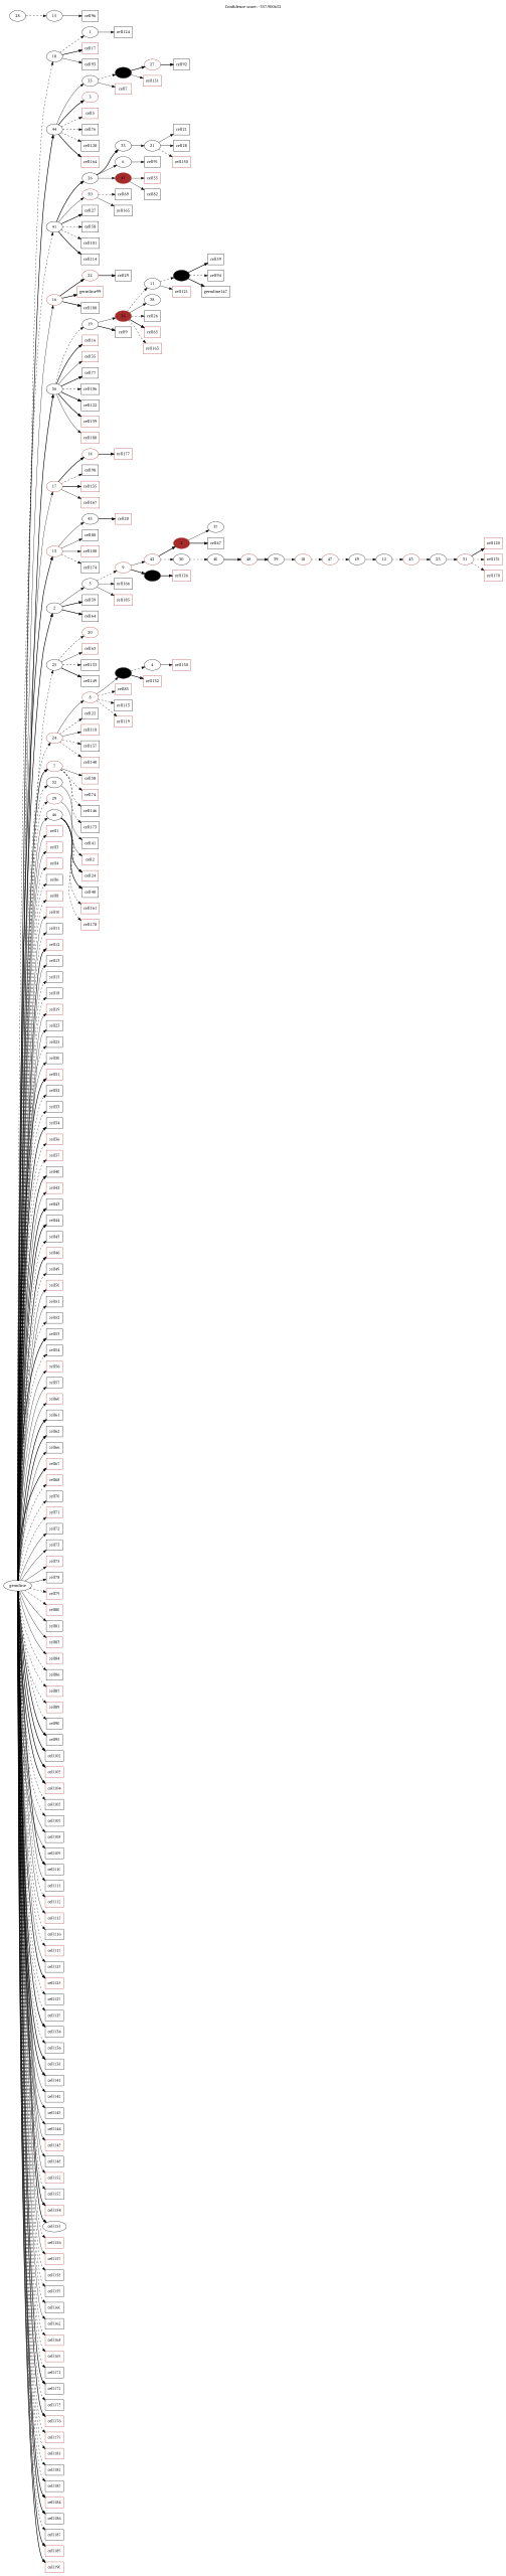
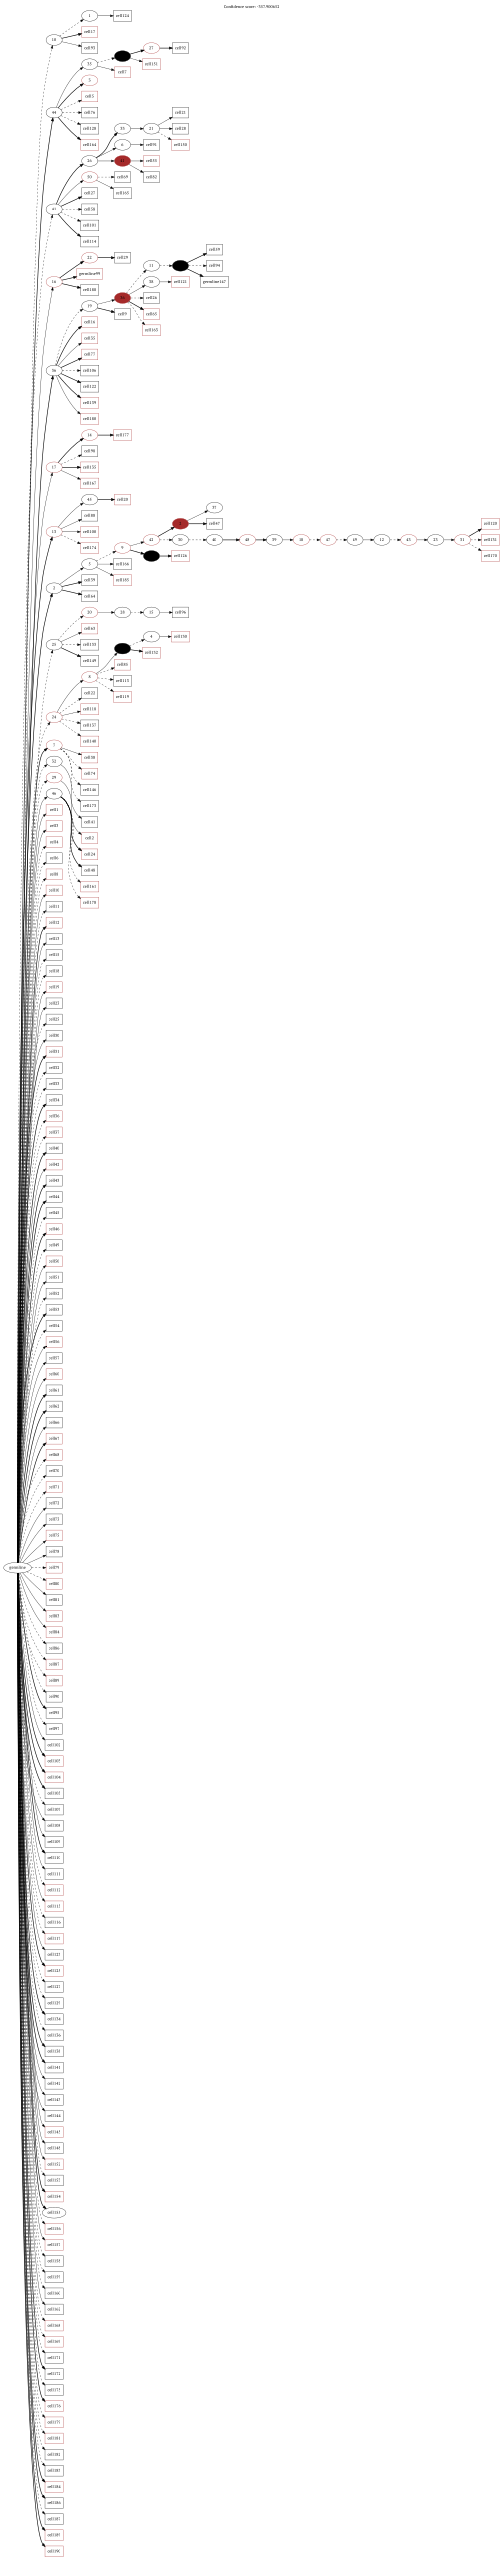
  digraph {
    fontname="PT Serif"
    label="Confidence score: -357.900652"
    labelloc=t
    rankdir=LR
    node [color=black fontname="PT Serif" shape=box]
    edge [fontname="PT Serif" style=dashed]
    n1 [label=10 shape=""]
    n2 [label=1 shape=""]
    cell17 [color=brown]
    cell93
    cell124
    n6 [label=44 style=filled shape=""]
    n7 [color=brown label=27 shape=""]
    cell151 [color=brown]
    cell92
    n10 [label=35 shape=""]
    cell7 [color=brown]
    n12 [label=44 shape=""]
    n13 [color=brown label=3 shape=""]
    cell5 [color=brown]
    cell76
    cell128
    cell164 [color=brown]
    n18 [label=33 shape=""]
    n19 [label=21 shape=""]
    cell21
    cell28
    cell150 [color=brown]
    n23 [label=26 shape=""]
    n24 [label=6 shape=""]
    n25 [color=brown label=41 style=filled shape=""]
    cell91
    cell55 [color=brown]
    cell82
    n29 [label=41 shape=""]
    n30 [color=brown label=50 shape=""]
    cell27
    cell58
    cell101
    cell114
    cell69
    cell165
    n37 [color=brown label=16 shape=""]
    n38 [color=brown label=22 shape=""]
    n39 [color=brown label=germline99]
    cell188
    cell29
    n42 [label=11 shape=""]
    n43 [label=19 style=filled shape=""]
    cell59
    cell94
    n46 [label=germline147]
    n47 [color=brown label=36 style=filled shape=""]
    n48 [label=38 shape=""]
    cell26
    cell65 [color=brown]
    cell163 [color=brown]
    cell121 [color=brown]
    n53 [label=19 shape=""]
    cell9
    n55 [label=36 shape=""]
    cell16 [color=brown]
    cell35 [color=brown]
-   cell77
+   cell77 [color=brown]
    cell106
    cell122
    cell139 [color=brown]
    cell180 [color=brown]
    n63 [color=brown label=17 shape=""]
    n64 [color=brown label=14 shape=""]
    cell98
    cell135 [color=brown]
    cell167 [color=brown]
    cell177 [color=brown]
    n69 [color=brown label=13 shape=""]
    n70 [label=45 shape=""]
    cell88
    cell100 [color=brown]
-   cell174
+   cell174 [color=brown]
    cell20 [color=brown]
    n75 [label=37 shape=""]
    n76 [color=brown label=2 style=filled shape=""]
    cell47
    n78 [label=23 shape=""]
    n79 [color=brown label=31 shape=""]
    cell120 [color=brown]
    cell131 [color=brown]
    cell170 [color=brown]
    n83 [color=brown label=43 shape=""]
    n84 [label=12 shape=""]
    n85 [label=49 shape=""]
    n86 [color=brown label=47 shape=""]
    n87 [color=brown label=18 shape=""]
    n88 [label=39 shape=""]
    n89 [color=brown label=48 shape=""]
    n90 [label=40 shape=""]
    n91 [label=30 shape=""]
    n92 [color=brown label=42 shape=""]
    n93 [color=brown label=9 shape=""]
    n94 [label=5 style=filled shape=""]
    cell126 [color=brown]
    n96 [label=5 shape=""]
    cell166
    cell185 [color=brown]
    n99 [label=2 shape=""]
    cell39
    cell64
    n102 [label=28 shape=""]
    n103 [label=15 shape=""]
    cell96
    n105 [color=brown label=20 shape=""]
    n106 [label=25 shape=""]
    cell63 [color=brown]
    cell133
    cell149
    n110 [label=24 style=filled shape=""]
    n111 [label=4 shape=""]
    cell132 [color=brown]
    cell130 [color=brown]
    n114 [color=brown label=8 shape=""]
    cell85 [color=brown]
    cell113
    cell119 [color=brown]
    n118 [color=brown label=24 shape=""]
    cell22
    cell118 [color=brown]
    cell137
    cell140 [color=brown]
    n123 [label=germline shape=""]
    n124 [color=brown label=7 shape=""]
    n125 [label=32 shape=""]
    n126 [color=brown label=29 shape=""]
    n127 [label=46 shape=""]
    cell1 [color=brown]
    cell3 [color=brown]
    cell4 [color=brown]
    cell6
    cell8 [color=brown]
    cell10 [color=brown]
    cell11
    cell12 [color=brown]
    cell13
    cell15
    cell18
    cell19 [color=brown]
    cell23
    cell25
    cell30
    cell31 [color=brown]
    cell32
    cell33
    cell34
    cell36 [color=brown]
    cell37 [color=brown]
    cell40
    cell42 [color=brown]
    cell43
    cell44
    cell45
    cell46 [color=brown]
    cell49
    cell50 [color=brown]
    cell51
    cell52
    cell53
    cell54
    cell56 [color=brown]
    cell57
    cell60 [color=brown]
    cell61
    cell62
    cell66
    cell67 [color=brown]
    cell68 [color=brown]
    cell70
    cell71 [color=brown]
    cell72
    cell73
    cell75 [color=brown]
    cell78
    cell79 [color=brown]
    cell80 [color=brown]
    cell81
    cell83 [color=brown]
    cell84 [color=brown]
    cell86
    cell87 [color=brown]
    cell89 [color=brown]
    cell90
    cell95
+   cell97
    cell102
    cell103 [color=brown]
    cell104 [color=brown]
    cell105
    cell107
    cell108
    cell109
    cell110
    cell111
    cell112 [color=brown]
    cell115 [color=brown]
    cell116
    cell117 [color=brown]
    cell123
    cell125 [color=brown]
    cell127
    cell129
    cell134
    cell136
    cell138
    cell141
    cell142
    cell143
    cell144
    cell145 [color=brown]
    cell148
    cell152 [color=brown]
    cell153
    cell154 [color=brown]
    cell155 [shape=ellipse]
    cell156 [color=brown]
    cell157 [color=brown]
    cell158
    cell159
    cell160
    cell162
    cell168 [color=brown]
    cell169 [color=brown]
    cell171
    cell172
    cell175
    cell176 [color=brown]
    cell179 [color=brown]
    cell181 [color=brown]
    cell182
    cell183
    cell184 [color=brown]
    cell186
    cell187
    cell189 [color=brown]
    cell190 [color=brown]
    cell38 [color=brown]
    cell74 [color=brown]
    cell146
    cell173
    cell41
    cell2 [color=brown]
    cell24 [color=brown]
    cell48
    cell161 [color=brown]
    cell178 [color=brown]
    n1 -> n2
    n1 -> cell17 [style=bold]
    n1 -> cell93 [style=solid]
    n2 -> cell124 [style=solid]
    n6 -> n7 [style=bold]
    n6 -> cell151 [style=solid]
    n7 -> cell92 [style=bold]
    n10 -> n6
    n10 -> cell7 [style=solid]
    n12 -> n10 [style=solid]
    n12 -> n13 [style=bold]
    n12 -> cell5
    n12 -> cell76
    n12 -> cell128
    n12 -> cell164 [style=bold]
    n18 -> n19 [style=solid]
    n19 -> cell21 [style=solid]
    n19 -> cell28 [style=solid]
    n19 -> cell150
    n23 -> n18 [style=bold]
    n23 -> n24 [style=solid]
    n23 -> n25 [style=solid]
    n24 -> cell91 [style=solid]
    n25 -> cell55 [style=solid]
    n25 -> cell82 [style=solid]
    n29 -> n23 [style=bold]
    n29 -> n30 [style=solid]
    n29 -> cell27 [style=bold]
    n29 -> cell58
    n29 -> cell101
    n29 -> cell114 [style=bold]
    n30 -> cell69
    n30 -> cell165 [style=solid]
    n37 -> n38 [style=bold]
    n37 -> n39 [style=bold]
    n37 -> cell188 [style=bold]
    n38 -> cell29 [style=bold]
    n42 -> n43
    n43 -> cell59 [style=bold]
    n43 -> cell94
    n43 -> n46 [style=bold]
    n47 -> n42
    n47 -> n48 [style=solid]
    n47 -> cell26
    n47 -> cell65 [style=bold]
    n47 -> cell163
-   n42 -> cell121 [style=solid]
+   n48 -> cell121 [style=solid]
    n53 -> n47 [style=solid]
    n53 -> cell9 [style=bold]
    n55 -> n53
    n55 -> cell16 [style=bold]
    n55 -> cell35 [style=solid]
    n55 -> cell77 [style=bold]
    n55 -> cell106
    n55 -> cell122 [style=bold]
    n55 -> cell139 [style=bold]
    n55 -> cell180 [style=solid]
    n63 -> n64 [style=bold]
    n63 -> cell98
    n63 -> cell135 [style=bold]
    n63 -> cell167 [style=solid]
    n64 -> cell177 [style=bold]
    n69 -> n70 [style=solid]
    n69 -> cell88 [style=solid]
    n69 -> cell100 [style=solid]
    n69 -> cell174
    n70 -> cell20 [style=bold]
    n76 -> n75 [style=solid]
    n76 -> cell47 [style=bold]
    n78 -> n79 [style=solid]
    n79 -> cell120 [style=bold]
    n79 -> cell131
    n79 -> cell170
    n83 -> n78 [style=solid]
    n84 -> n83
    n85 -> n84 [style=solid]
    n86 -> n85
    n87 -> n86
    n88 -> n87 [style=solid]
    n89 -> n88 [style=bold]
    n90 -> n89 [style=bold]
    n91 -> n90
    n92 -> n76 [style=bold]
    n92 -> n91
    n93 -> n92 [style=solid]
    n93 -> n94 [style=bold]
    n94 -> cell126 [style=bold]
    n96 -> n93
    n96 -> cell166 [style=solid]
    n96 -> cell185 [style=solid]
    n99 -> n96 [style=solid]
    n99 -> cell39 [style=bold]
    n99 -> cell64 [style=bold]
    n102 -> n103
    n103 -> cell96 [style=solid]
+   n105 -> n102 [style=solid]
    n106 -> n105
    n106 -> cell63 [style=solid]
    n106 -> cell133
    n106 -> cell149 [style=bold]
    n110 -> n111
    n110 -> cell132 [style=bold]
    n111 -> cell130 [style=solid]
    n114 -> n110 [style=solid]
    n114 -> cell85
    n114 -> cell113
    n114 -> cell119
    n118 -> n114 [style=solid]
    n118 -> cell22
    n118 -> cell118 [style=solid]
    n118 -> cell137
    n118 -> cell140
    n123 -> n1
    n123 -> n12 [style=bold]
    n123 -> n29
    n123 -> n37 [style=solid]
    n123 -> n55 [style=bold]
    n123 -> n63 [style=solid]
    n123 -> n69 [style=bold]
    n123 -> n99 [style=bold]
    n123 -> n106
    n123 -> n118
    n123 -> n124 [style=bold]
    n123 -> n125
    n123 -> n126
    n123 -> n127 [style=solid]
    n123 -> cell1 [style=solid]
    n123 -> cell3 [style=solid]
    n123 -> cell4
    n123 -> cell6
    n123 -> cell8
    n123 -> cell10 [style=solid]
    n123 -> cell11
    n123 -> cell12 [style=bold]
    n123 -> cell13 [style=solid]
    n123 -> cell15
    n123 -> cell18
    n123 -> cell19 [style=solid]
    n123 -> cell23 [style=solid]
    n123 -> cell25
    n123 -> cell30 [style=solid]
    n123 -> cell31 [style=bold]
    n123 -> cell32
    n123 -> cell33
    n123 -> cell34 [style=bold]
    n123 -> cell36
    n123 -> cell37
    n123 -> cell40 [style=bold]
    n123 -> cell42 [style=solid]
    n123 -> cell43 [style=bold]
    n123 -> cell44 [style=bold]
    n123 -> cell45
    n123 -> cell46 [style=bold]
    n123 -> cell49
    n123 -> cell50 [style=solid]
    n123 -> cell51 [style=solid]
    n123 -> cell52
    n123 -> cell53 [style=bold]
    n123 -> cell54
    n123 -> cell56 [style=solid]
    n123 -> cell57 [style=solid]
    n123 -> cell60 [style=solid]
    n123 -> cell61 [style=bold]
    n123 -> cell62 [style=bold]
    n123 -> cell66 [style=solid]
    n123 -> cell67 [style=bold]
    n123 -> cell68
    n123 -> cell70
    n123 -> cell71
    n123 -> cell72 [style=solid]
    n123 -> cell73 [style=solid]
    n123 -> cell75 [style=solid]
    n123 -> cell78 [style=solid]
    n123 -> cell79
    n123 -> cell80
    n123 -> cell81 [style=solid]
    n123 -> cell83 [style=solid]
    n123 -> cell84 [style=solid]
    n123 -> cell86
    n123 -> cell87
    n123 -> cell89
    n123 -> cell90
    n123 -> cell95 [style=bold]
-   n123 -> cell102 [style=bold]
+   n123 -> cell97
+   n123 -> cell102 [style=solid]
    n123 -> cell103 [style=bold]
    n123 -> cell104 [style=bold]
-   n123 -> cell105
+   n123 -> cell105 [style=bold]
    n123 -> cell107
    n123 -> cell108 [style=solid]
    n123 -> cell109 [style=solid]
    n123 -> cell110 [style=bold]
    n123 -> cell111 [style=solid]
    n123 -> cell112
    n123 -> cell115 [style=solid]
    n123 -> cell116
    n123 -> cell117
    n123 -> cell123 [style=solid]
    n123 -> cell125 [style=bold]
    n123 -> cell127
    n123 -> cell129
    n123 -> cell134 [style=bold]
    n123 -> cell136
    n123 -> cell138 [style=bold]
    n123 -> cell141 [style=bold]
    n123 -> cell142 [style=solid]
    n123 -> cell143 [style=solid]
    n123 -> cell144 [style=solid]
    n123 -> cell145 [style=solid]
    n123 -> cell148 [style=solid]
    n123 -> cell152 [style=solid]
    n123 -> cell153
    n123 -> cell154 [style=bold]
    n123 -> cell155 [style=bold]
    n123 -> cell156
    n123 -> cell157 [style=solid]
    n123 -> cell158
    n123 -> cell159
    n123 -> cell160
    n123 -> cell162 [style=solid]
    n123 -> cell168
    n123 -> cell169
    n123 -> cell171
    n123 -> cell172 [style=bold]
    n123 -> cell175
    n123 -> cell176 [style=bold]
    n123 -> cell179
    n123 -> cell181
    n123 -> cell182
    n123 -> cell183
    n123 -> cell184 [style=bold]
    n123 -> cell186 [style=bold]
    n123 -> cell187
    n123 -> cell189 [style=bold]
    n123 -> cell190 [style=bold]
    n124 -> cell38 [style=solid]
    n124 -> cell74
    n124 -> cell146
    n124 -> cell173
    n125 -> cell41 [style=solid]
    n126 -> cell2 [style=solid]
    n127 -> cell24 [style=bold]
    n127 -> cell48 [style=bold]
    n127 -> cell161
    n127 -> cell178
  }
